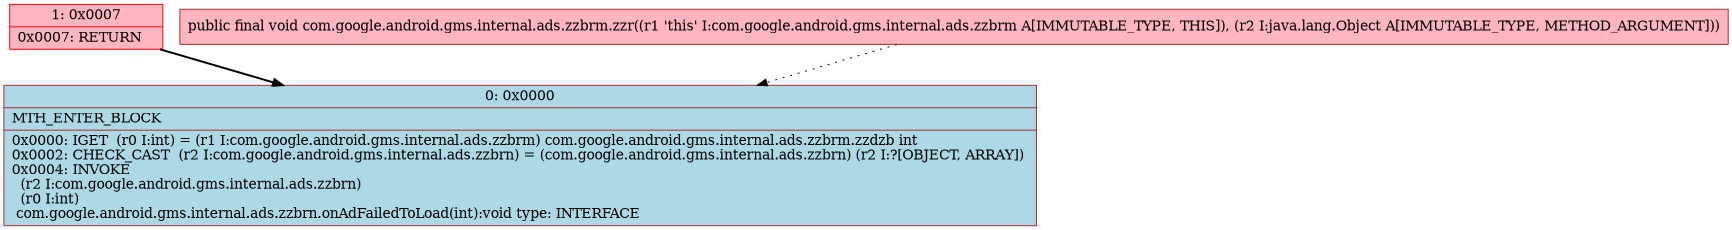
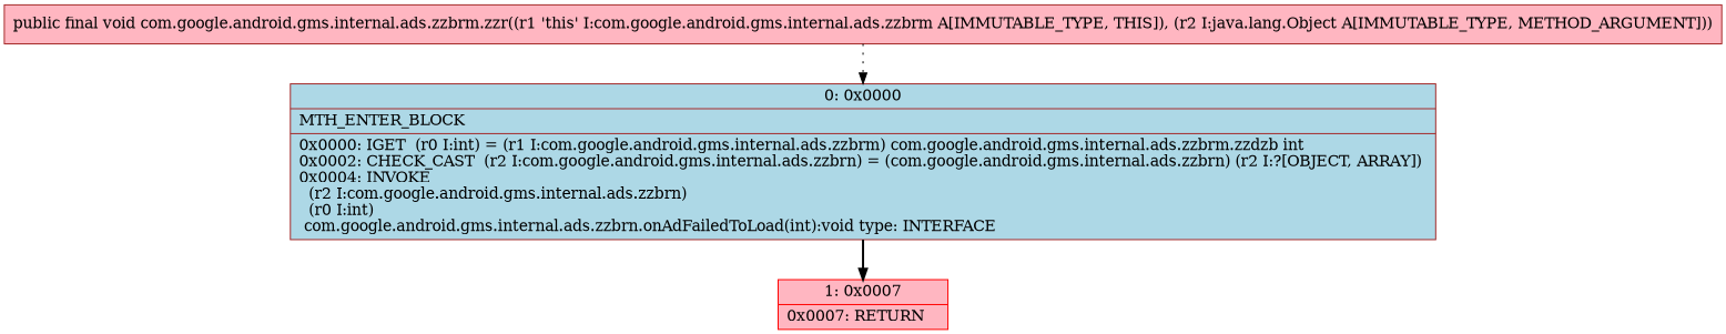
  digraph {
    node [shape=record style=filled fillcolor=lightpink color=brown]
    n1 [label="{0\:\ 0x0000|MTH_ENTER_BLOCK\l|0x0000: IGET  (r0 I:int) = (r1 I:com.google.android.gms.internal.ads.zzbrm) com.google.android.gms.internal.ads.zzbrm.zzdzb int \l0x0002: CHECK_CAST  (r2 I:com.google.android.gms.internal.ads.zzbrn) = (com.google.android.gms.internal.ads.zzbrn) (r2 I:?[OBJECT, ARRAY]) \l0x0004: INVOKE  \l  (r2 I:com.google.android.gms.internal.ads.zzbrn)\l  (r0 I:int)\l com.google.android.gms.internal.ads.zzbrn.onAdFailedToLoad(int):void type: INTERFACE \l}" fillcolor=lightblue]
    n2 [label="{1\:\ 0x0007|0x0007: RETURN   \l}" color=red]
    n3 [label="{public final void com.google.android.gms.internal.ads.zzbrm.zzr((r1 'this' I:com.google.android.gms.internal.ads.zzbrm A[IMMUTABLE_TYPE, THIS]), (r2 I:java.lang.Object A[IMMUTABLE_TYPE, METHOD_ARGUMENT])) }"]
-   n2 -> n1 [style=bold]
+   n1 -> n2 [style=bold]
    n3 -> n1 [style=dotted]
  }
